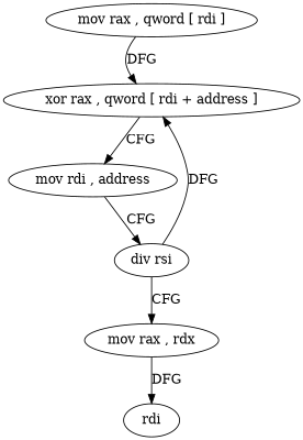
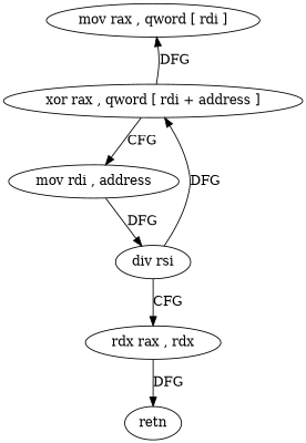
  digraph {
    n1 [label="mov rax , qword [ rdi ]"]
    n2 [label="xor rax , qword [ rdi + address ]"]
    n3 [label="mov rdi , address"]
    n4 [label="div rsi"]
-   n5 [label="mov rax , rdx"]
-   n6 [label=rdi]
-   n1 -> n2 [label=DFG]
+   n5 [label="rdx rax , rdx"]
+   n6 [label=retn]
+   n2 -> n1 [label=DFG]
    n2 -> n3 [label=CFG]
-   n3 -> n4 [label=CFG]
+   n3 -> n4 [label=DFG]
    n4 -> n2 [label=DFG]
    n4 -> n5 [label=CFG]
    n5 -> n6 [label=DFG]
  }
